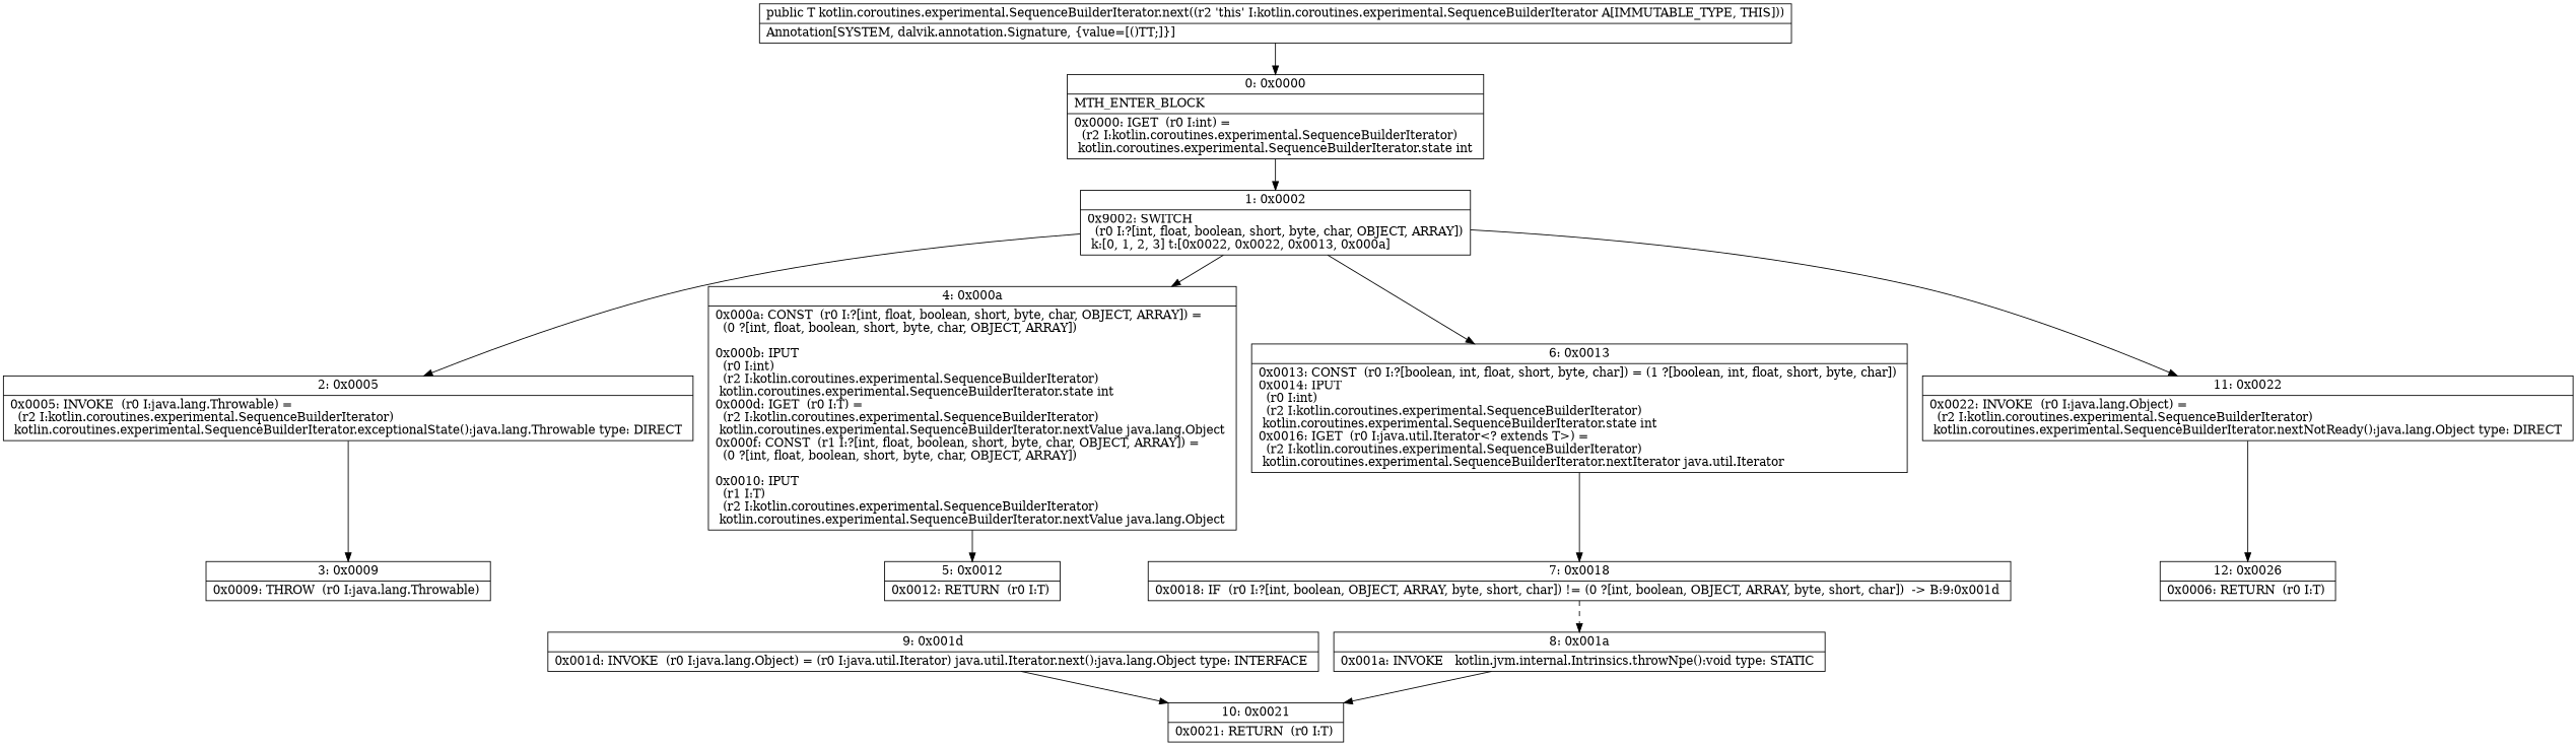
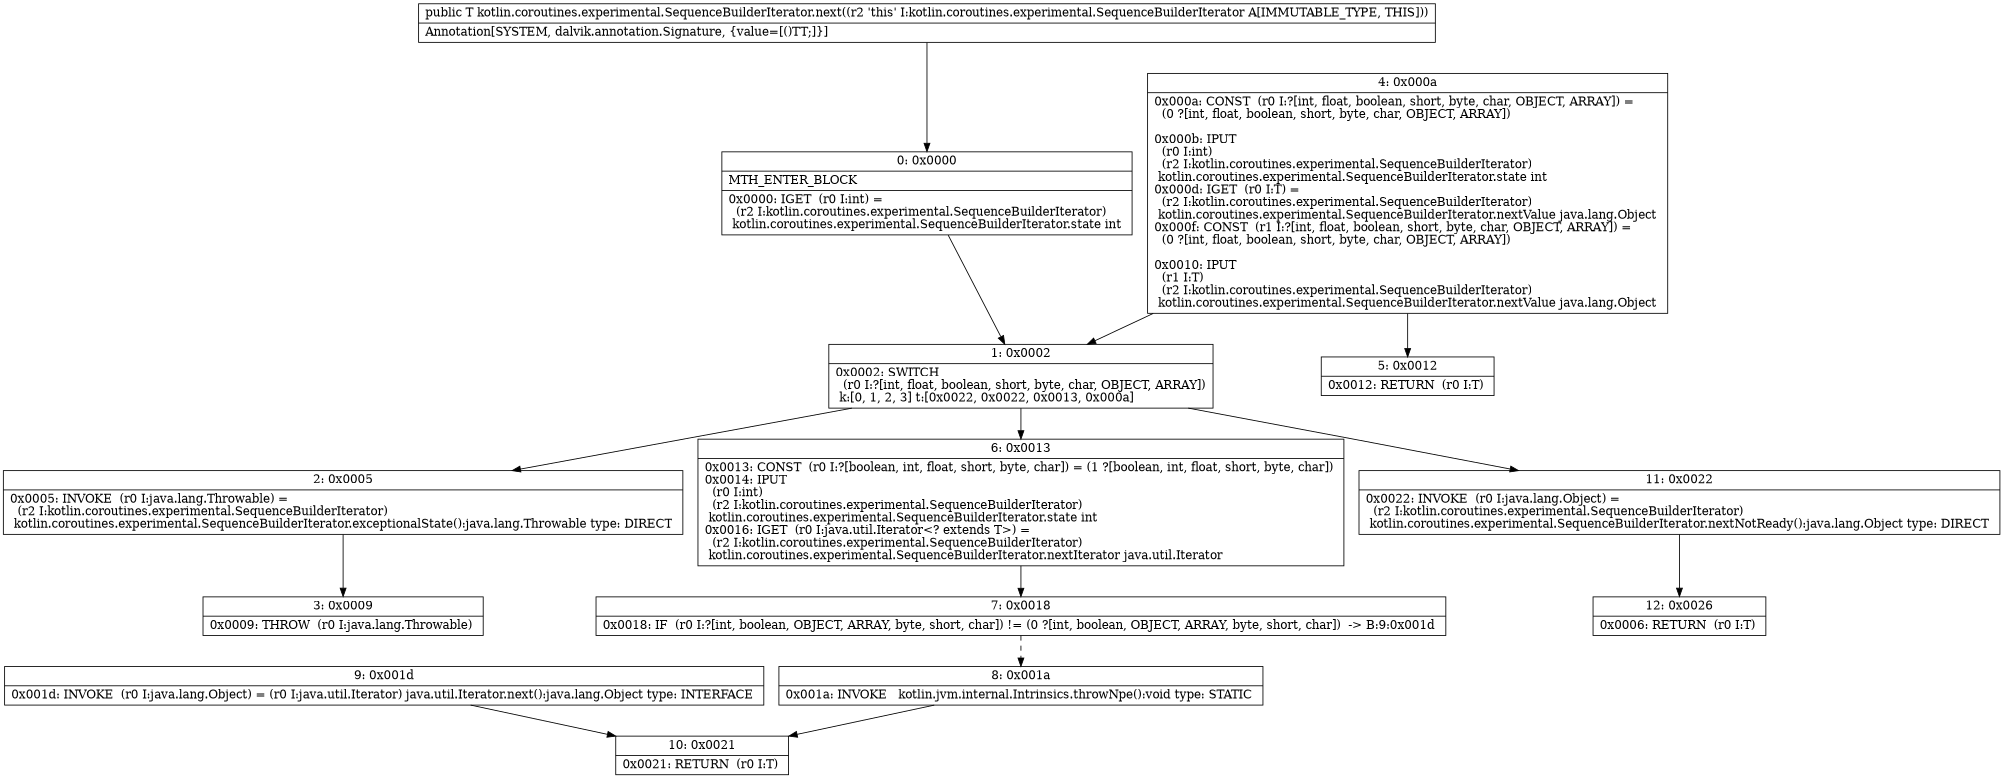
  digraph {
    node [shape=record]
    n1 [label="{0\:\ 0x0000|MTH_ENTER_BLOCK\l|0x0000: IGET  (r0 I:int) = \l  (r2 I:kotlin.coroutines.experimental.SequenceBuilderIterator)\l kotlin.coroutines.experimental.SequenceBuilderIterator.state int \l}"]
-   n2 [label="{1\:\ 0x0002|0x9002: SWITCH  \l  (r0 I:?[int, float, boolean, short, byte, char, OBJECT, ARRAY])\l k:[0, 1, 2, 3] t:[0x0022, 0x0022, 0x0013, 0x000a] \l}"]
+   n2 [label="{1\:\ 0x0002|0x0002: SWITCH  \l  (r0 I:?[int, float, boolean, short, byte, char, OBJECT, ARRAY])\l k:[0, 1, 2, 3] t:[0x0022, 0x0022, 0x0013, 0x000a] \l}"]
    n3 [label="{2\:\ 0x0005|0x0005: INVOKE  (r0 I:java.lang.Throwable) = \l  (r2 I:kotlin.coroutines.experimental.SequenceBuilderIterator)\l kotlin.coroutines.experimental.SequenceBuilderIterator.exceptionalState():java.lang.Throwable type: DIRECT \l}"]
    n4 [label="{4\:\ 0x000a|0x000a: CONST  (r0 I:?[int, float, boolean, short, byte, char, OBJECT, ARRAY]) = \l  (0 ?[int, float, boolean, short, byte, char, OBJECT, ARRAY])\l \l0x000b: IPUT  \l  (r0 I:int)\l  (r2 I:kotlin.coroutines.experimental.SequenceBuilderIterator)\l kotlin.coroutines.experimental.SequenceBuilderIterator.state int \l0x000d: IGET  (r0 I:T) = \l  (r2 I:kotlin.coroutines.experimental.SequenceBuilderIterator)\l kotlin.coroutines.experimental.SequenceBuilderIterator.nextValue java.lang.Object \l0x000f: CONST  (r1 I:?[int, float, boolean, short, byte, char, OBJECT, ARRAY]) = \l  (0 ?[int, float, boolean, short, byte, char, OBJECT, ARRAY])\l \l0x0010: IPUT  \l  (r1 I:T)\l  (r2 I:kotlin.coroutines.experimental.SequenceBuilderIterator)\l kotlin.coroutines.experimental.SequenceBuilderIterator.nextValue java.lang.Object \l}"]
    n5 [label="{6\:\ 0x0013|0x0013: CONST  (r0 I:?[boolean, int, float, short, byte, char]) = (1 ?[boolean, int, float, short, byte, char]) \l0x0014: IPUT  \l  (r0 I:int)\l  (r2 I:kotlin.coroutines.experimental.SequenceBuilderIterator)\l kotlin.coroutines.experimental.SequenceBuilderIterator.state int \l0x0016: IGET  (r0 I:java.util.Iterator\<? extends T\>) = \l  (r2 I:kotlin.coroutines.experimental.SequenceBuilderIterator)\l kotlin.coroutines.experimental.SequenceBuilderIterator.nextIterator java.util.Iterator \l}"]
    n6 [label="{11\:\ 0x0022|0x0022: INVOKE  (r0 I:java.lang.Object) = \l  (r2 I:kotlin.coroutines.experimental.SequenceBuilderIterator)\l kotlin.coroutines.experimental.SequenceBuilderIterator.nextNotReady():java.lang.Object type: DIRECT \l}"]
    n7 [label="{3\:\ 0x0009|0x0009: THROW  (r0 I:java.lang.Throwable) \l}"]
    n8 [label="{5\:\ 0x0012|0x0012: RETURN  (r0 I:T) \l}"]
    n9 [label="{7\:\ 0x0018|0x0018: IF  (r0 I:?[int, boolean, OBJECT, ARRAY, byte, short, char]) != (0 ?[int, boolean, OBJECT, ARRAY, byte, short, char])  \-\> B:9:0x001d \l}"]
    n10 [label="{12\:\ 0x0026|0x0006: RETURN  (r0 I:T) \l}"]
    n11 [label="{8\:\ 0x001a|0x001a: INVOKE   kotlin.jvm.internal.Intrinsics.throwNpe():void type: STATIC \l}"]
    n12 [label="{10\:\ 0x0021|0x0021: RETURN  (r0 I:T) \l}"]
    n13 [label="{9\:\ 0x001d|0x001d: INVOKE  (r0 I:java.lang.Object) = (r0 I:java.util.Iterator) java.util.Iterator.next():java.lang.Object type: INTERFACE \l}"]
    n14 [label="{public T kotlin.coroutines.experimental.SequenceBuilderIterator.next((r2 'this' I:kotlin.coroutines.experimental.SequenceBuilderIterator A[IMMUTABLE_TYPE, THIS]))  | Annotation[SYSTEM, dalvik.annotation.Signature, \{value=[()TT;]\}]\l}"]
    n1 -> n2
    n2 -> n3
-   n2 -> n4
+   n4 -> n2
    n2 -> n5
    n2 -> n6
    n3 -> n7
    n4 -> n8
    n5 -> n9
    n6 -> n10
    n9 -> n11 [style=dashed]
    n11 -> n12
    n13 -> n12
    n14 -> n1
  }
